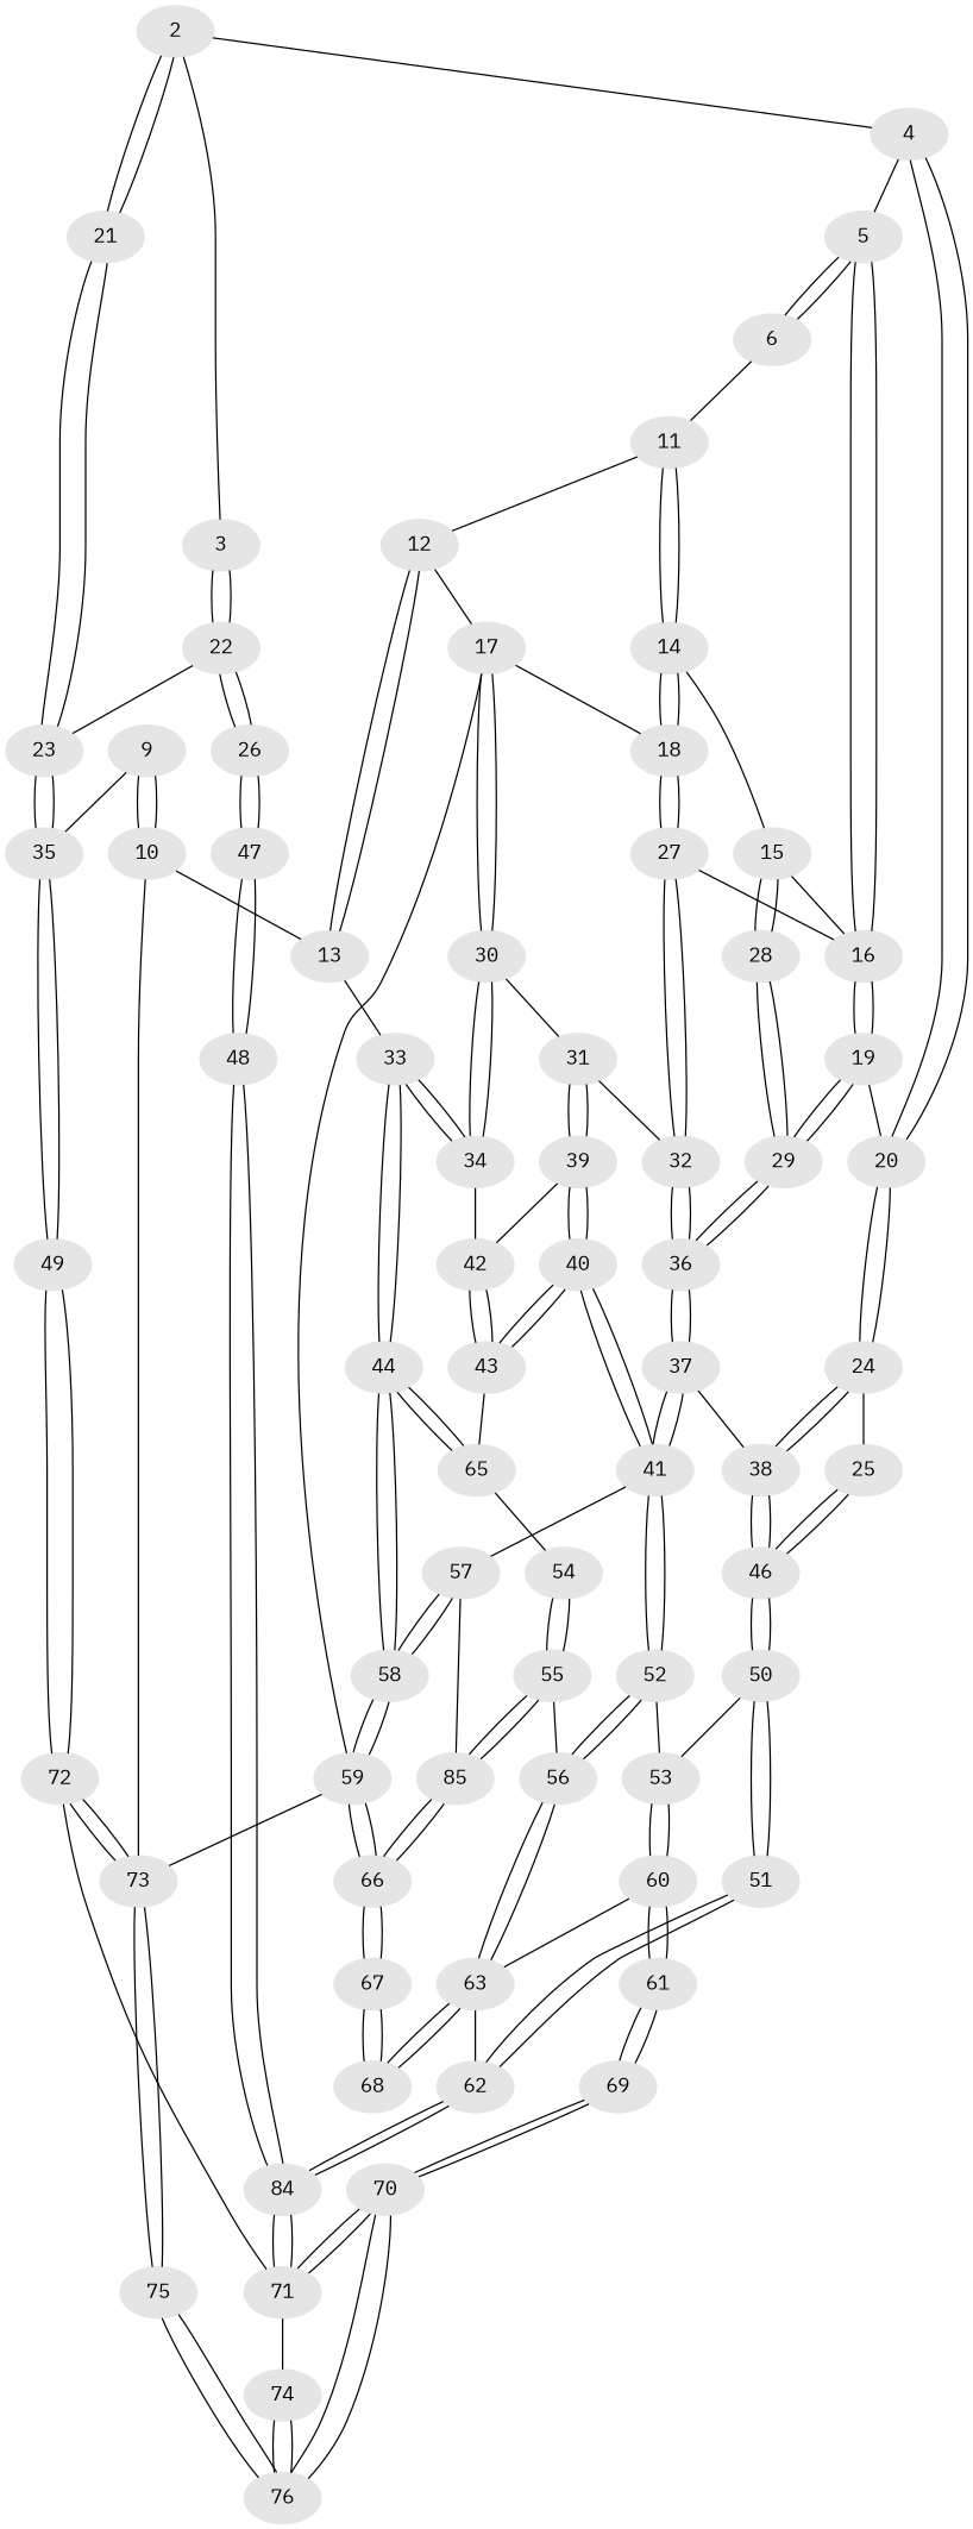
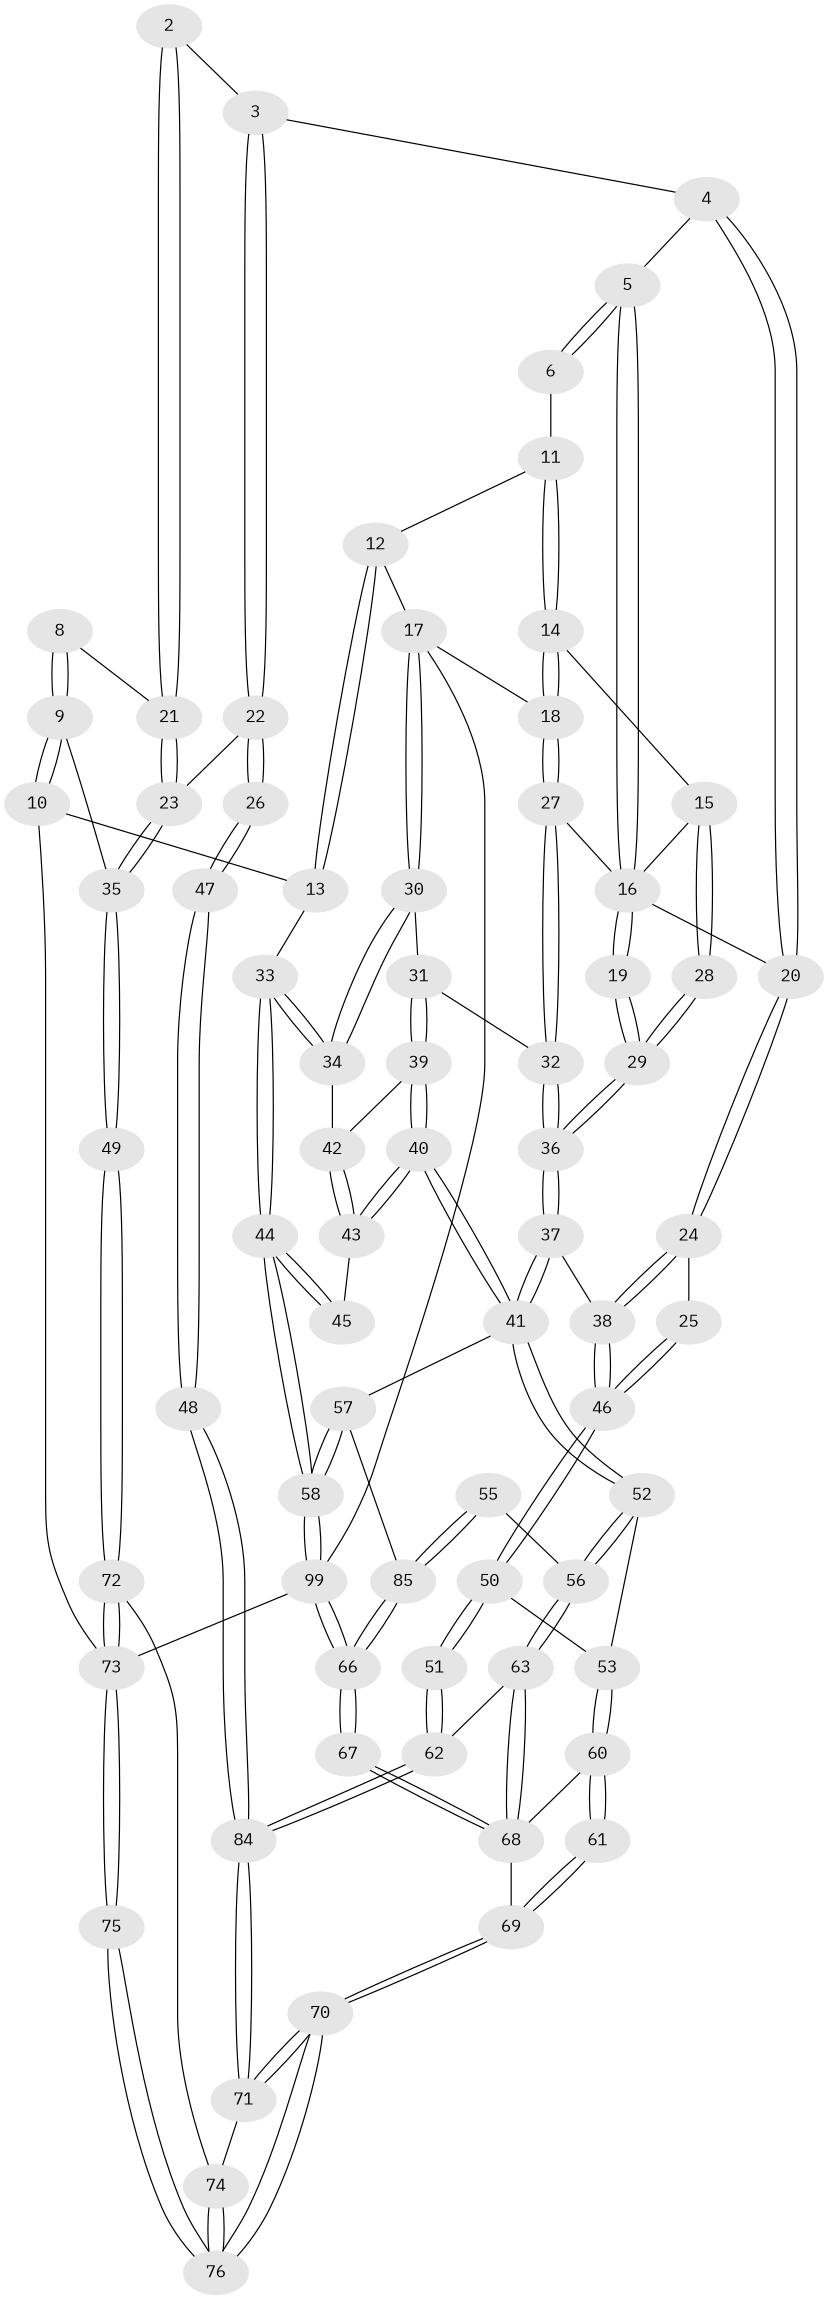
  graph {
    fontname="IBM Plex Mono"
    node [color=gray90 fontname="IBM Plex Mono" style=filled]
    edge [fontname="IBM Plex Mono"]
    2
    3
    21
+   8
    9
    4
    22
    23
    5
    20
    26
    6
    16
    24
    11
    19
    12
    14
    10
    13
    73
    35
    49
    33
    75
    17
    15
    18
-   59
+   59 [label=99]
    30
    34
    44
    66
    28
    27
    29
    31
    32
    36
    25
    38
    47
    46
    50
    48
    37
    39
    42
    40
-   45 [label=65]
+   45
    58
    43
    72
    41
    52
    57
    53
    56
-   54
    55
    51
    n62 [label=84]
    62
    71
    74
    60
    63
    61
    n69 [label=85]
    68
    67
    69
    70
    76
    2 -- 3
    2 -- 21
    2 -- 21
-   2 -- 4
+   3 -- 4
    3 -- 22
    3 -- 22
    21 -- 23
    21 -- 23
+   8 -- 21
+   8 -- 9
+   8 -- 9
    9 -- 10
    9 -- 10
    9 -- 35
    4 -- 5
    4 -- 20
    4 -- 20
    22 -- 23
    22 -- 26
    22 -- 26
    23 -- 35
    23 -- 35
    5 -- 6
    5 -- 6
    5 -- 16
    5 -- 16
    20 -- 24
    20 -- 24
    26 -- 47
    26 -- 47
    6 -- 11
    16 -- 19
    16 -- 19
    24 -- 25
    24 -- 38
    24 -- 38
    11 -- 12
    11 -- 14
    11 -- 14
-   19 -- 20
+   16 -- 20
    19 -- 29
    19 -- 29
    12 -- 13
    12 -- 13
    12 -- 17
    14 -- 15
    14 -- 18
    14 -- 18
    10 -- 13
    10 -- 73
    13 -- 33
    73 -- 75
    73 -- 75
    35 -- 49
    35 -- 49
    49 -- 72
    49 -- 72
    33 -- 34
    33 -- 34
    33 -- 44
    33 -- 44
    75 -- 76
    75 -- 76
    17 -- 18
    17 -- 59
    17 -- 30
    17 -- 30
    15 -- 16
    15 -- 28
    15 -- 28
    18 -- 27
    18 -- 27
    59 -- 73
    59 -- 66
    59 -- 66
    30 -- 34
    30 -- 34
    30 -- 31
    34 -- 42
    44 -- 45
    44 -- 45
    44 -- 58
    44 -- 58
    66 -- 67
    66 -- 67
    28 -- 29
    28 -- 29
    27 -- 16
    27 -- 32
    27 -- 32
    29 -- 36
    29 -- 36
    31 -- 32
    31 -- 39
    31 -- 39
    32 -- 36
    32 -- 36
    36 -- 37
    36 -- 37
    25 -- 46
    25 -- 46
    38 -- 46
    38 -- 46
    47 -- 48
    47 -- 48
    46 -- 50
    46 -- 50
    50 -- 53
    50 -- 51
    50 -- 51
    48 -- n62
    48 -- n62
    37 -- 38
    37 -- 41
    37 -- 41
    39 -- 42
    39 -- 40
    39 -- 40
    42 -- 43
    42 -- 43
    40 -- 43
    40 -- 43
    40 -- 41
    40 -- 41
-   45 -- 54
    58 -- 59
    58 -- 59
    43 -- 45
    72 -- 73
    72 -- 73
-   72 -- 71
+   72 -- 74
    41 -- 52
    41 -- 52
    41 -- 57
    52 -- 53
    52 -- 56
    52 -- 56
    57 -- 58
    57 -- 58
    57 -- n69
    53 -- 60
    53 -- 60
    56 -- 63
    56 -- 63
-   54 -- 55
-   54 -- 55
    55 -- 56
    55 -- n69
    55 -- n69
    51 -- 62
    51 -- 62
    n62 -- 71
    n62 -- 71
    62 -- n62
    62 -- n62
    71 -- 74
    74 -- 76
    74 -- 76
-   60 -- 63
+   60 -- 68
    60 -- 61
    60 -- 61
    63 -- 62
    63 -- 68
    63 -- 68
    61 -- 69
    61 -- 69
    n69 -- 66
    n69 -- 66
+   68 -- 69
    67 -- 68
    67 -- 68
    69 -- 70
    69 -- 70
    70 -- 71
    70 -- 71
    70 -- 76
    70 -- 76
  }
